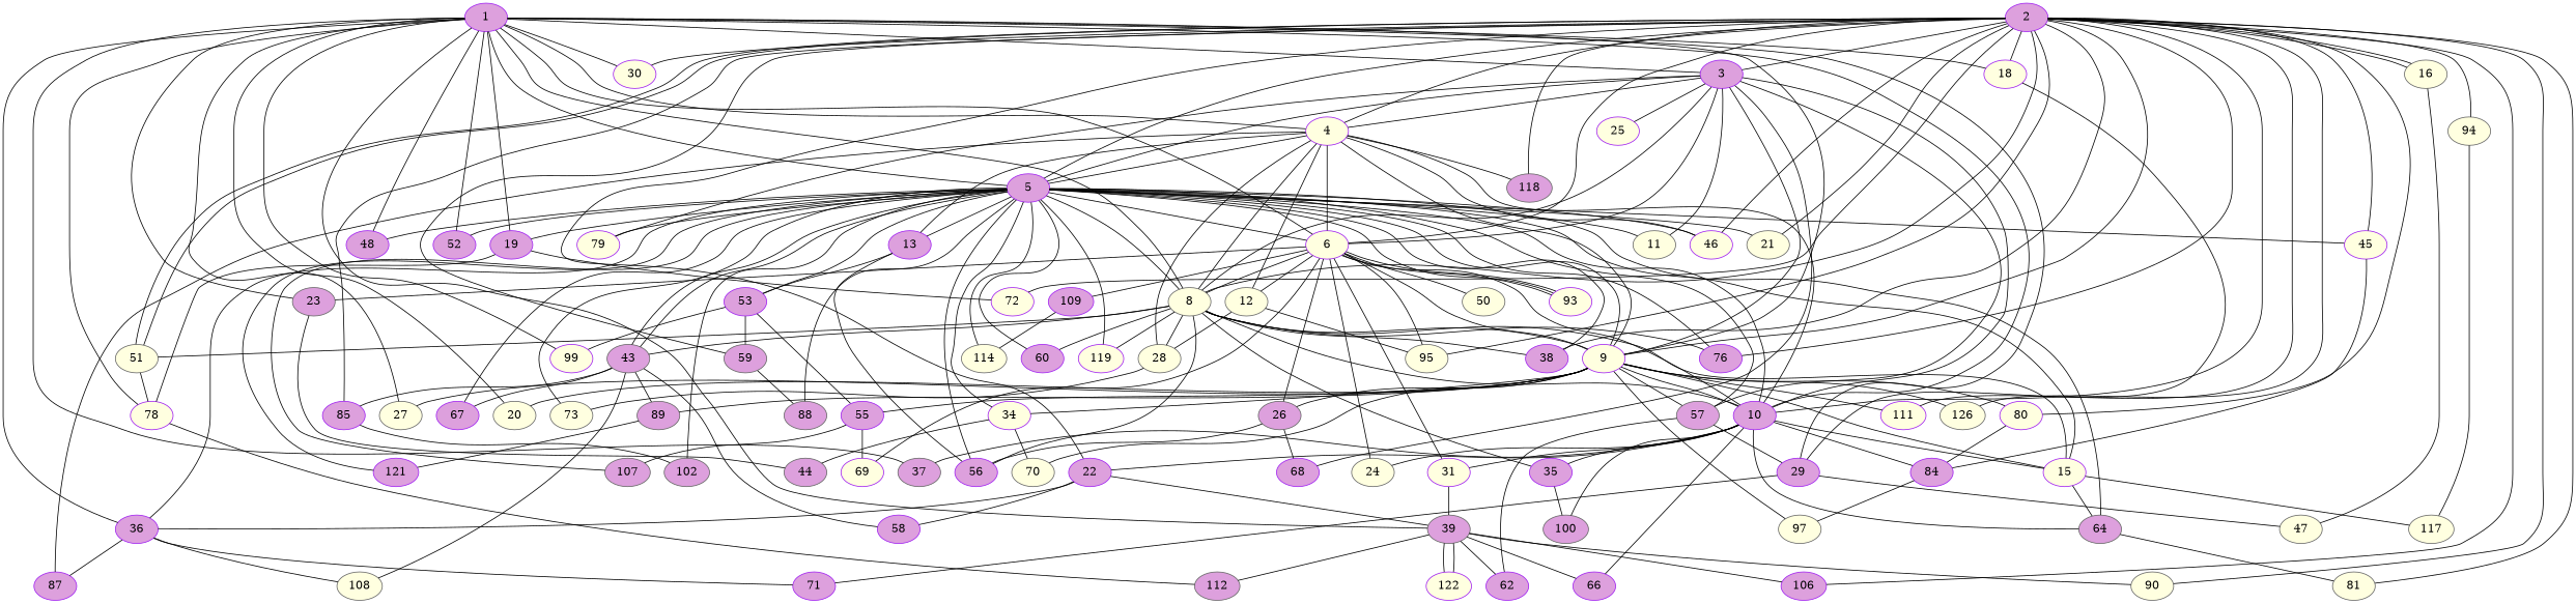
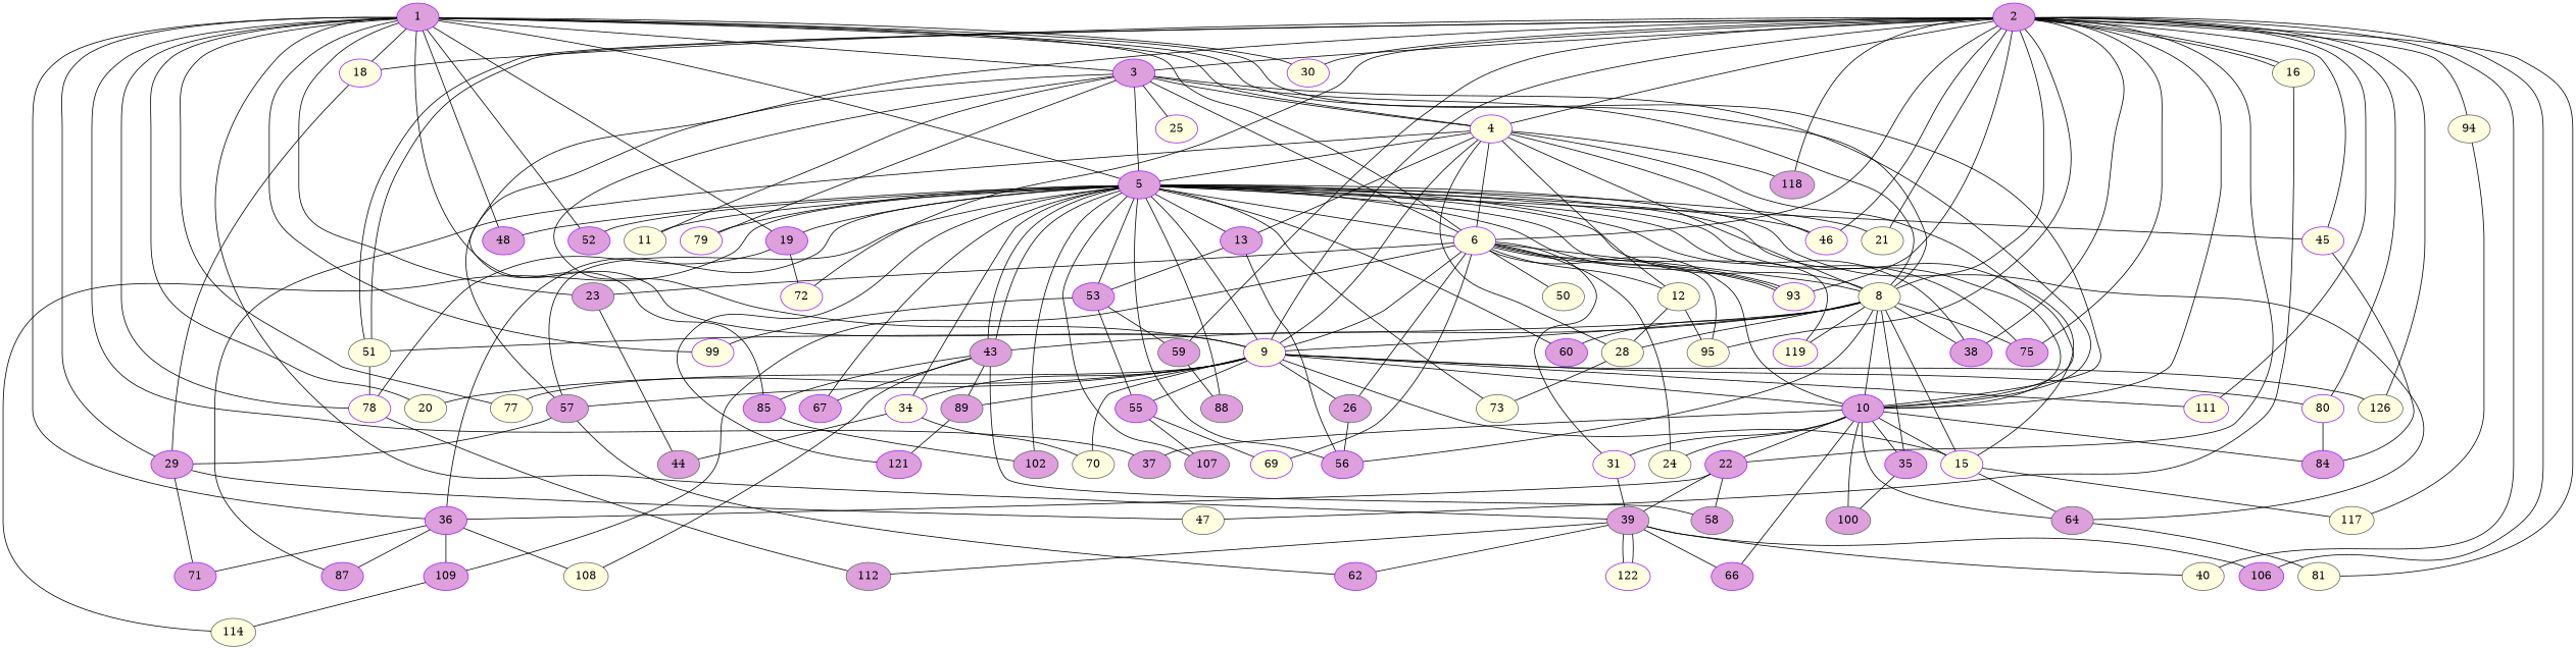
  graph {
    node [color=purple fillcolor=plum style=filled]
    1 [super="+42"]
    3 [super="+17"]
    4 [fillcolor=lightyellow super="+14"]
    5 [super="+74"]
    6 [fillcolor=lightyellow super="+54"]
    8 [color=gray40 fillcolor=lightyellow super="+49"]
    9 [fillcolor=lightyellow super="+61"]
    10 [super="+65"]
    18 [fillcolor=lightyellow]
    19
    20 [color=gray40 fillcolor=lightyellow]
    23 [color=gray40]
    29 [super="+91"]
    30 [fillcolor=lightyellow]
    36 [super="+41"]
    37 [color=gray40]
    39 [color=gray40 super="+101"]
    48
    52
-   77 [color=gray40 fillcolor=lightyellow label=27]
+   77 [color=gray40 fillcolor=lightyellow]
    78 [fillcolor=lightyellow super="+83"]
    99 [fillcolor=lightyellow]
    2 [super="+7"]
    16 [color=gray40 fillcolor=lightyellow]
    21 [color=gray40 fillcolor=lightyellow]
    22 [super="+92"]
    38 [super="+43"]
    45 [fillcolor=lightyellow]
    46 [fillcolor=lightyellow]
    51 [color=gray40 fillcolor=lightyellow super="+110"]
    59 [color=gray40]
    72 [fillcolor=lightyellow]
-   75 [super="+98" label=76]
+   75 [super="+98"]
    80 [fillcolor=lightyellow]
    81 [color=gray40 fillcolor=lightyellow]
    85
-   90 [color=gray40 fillcolor=lightyellow]
+   90 [color=gray40 fillcolor=lightyellow label=40]
    94 [color=gray40 fillcolor=lightyellow]
    95 [color=gray40 fillcolor=lightyellow super="+103"]
    106
    111 [fillcolor=lightyellow]
    118 [color=gray40]
    n43 [color=gray40 fillcolor=lightyellow label=126]
    11 [color=gray40 fillcolor=lightyellow]
    25 [fillcolor=lightyellow]
    57 [color=gray40 super="+82"]
-   68
    79 [fillcolor=lightyellow]
    12 [color=gray40 fillcolor=lightyellow]
    13
    28 [color=gray40 fillcolor=lightyellow super="+40"]
    87
    15 [fillcolor=lightyellow]
    n54 [color=gray40 label=43 super="+63"]
    34 [fillcolor=lightyellow super="+115"]
    53
    56 [super="+113"]
    60
    64 [color=gray40 super="+76"]
    67
    73 [color=gray40 fillcolor=lightyellow]
    88 [color=gray40]
    93 [fillcolor=lightyellow super="+116"]
    102 [color=gray40]
    107 [color=gray40]
    114 [color=gray40 fillcolor=lightyellow]
    119 [fillcolor=lightyellow]
    121
    24 [color=gray40 fillcolor=lightyellow]
    26 [color=gray40]
    31 [fillcolor=lightyellow]
    50 [color=gray40 fillcolor=lightyellow super="+86"]
    69 [fillcolor=lightyellow]
    109
    35
    55
    70 [color=gray40 fillcolor=lightyellow]
    89 [color=gray40 super="+105"]
-   97 [color=gray40 fillcolor=lightyellow]
    66
    84 [super="+104"]
    100 [color=gray40]
    44 [color=gray40]
    47 [color=gray40 fillcolor=lightyellow]
    71
    108 [color=gray40 fillcolor=lightyellow]
    62
    112 [color=gray40]
    122 [fillcolor=lightyellow]
-   58
+   58 [color=gray40]
    117 [color=gray40 fillcolor=lightyellow]
    1 -- 3
    1 -- 4
    1 -- 5 [weight=2]
    1 -- 6
    1 -- 8
    1 -- 9
    1 -- 10
    1 -- 18
    1 -- 19
    1 -- 20
    1 -- 23
    1 -- 29
    1 -- 30
    1 -- 36
    1 -- 37
    1 -- 39
    1 -- 48
    1 -- 52
    1 -- 77
    1 -- 78
    1 -- 99
    3 -- 4
    3 -- 5
    3 -- 6
    3 -- 8
    3 -- 9
    3 -- 10 [weight=2]
    3 -- 11
    3 -- 25
    3 -- 57
-   3 -- 68
    3 -- 79
    4 -- 5 [weight=2]
    4 -- 6
    4 -- 8
    4 -- 9
    4 -- 10 [weight=2]
    4 -- 46
    4 -- 118
    4 -- 12
    4 -- 13
    4 -- 28
    4 -- 87
    5 -- 6
    5 -- 8
    5 -- 9
    5 -- 10
    5 -- 19
    5 -- 36
    5 -- 48
    5 -- 52
    5 -- 21
    5 -- 38
    5 -- 45
    5 -- 46
    5 -- 75
    5 -- 11
    5 -- 57
    5 -- 79
    5 -- 13
    5 -- 15
    5 -- n54
    5 -- n54
    5 -- 34
    5 -- 53
    5 -- 56
    5 -- 60
    5 -- 64
    5 -- 67
    5 -- 73
    5 -- 88
    5 -- 93
    5 -- 102
    5 -- 107
    5 -- 114
    5 -- 119
    5 -- 121
    6 -- 8 [weight=2]
    6 -- 9
    6 -- 10
    6 -- 23
    6 -- 95
    6 -- 12
    6 -- 93
    6 -- 93
    6 -- 24
    6 -- 26
    6 -- 31
    6 -- 50
    6 -- 69
    6 -- 109
    8 -- 9 [weight=2]
    8 -- 10
    8 -- 38
    8 -- 51
    8 -- 75
    8 -- 28
    8 -- 15
    8 -- n54
    8 -- 56
    8 -- 60
    8 -- 119
    8 -- 35
    9 -- 10
    9 -- 20
    9 -- 77
    9 -- 80
    9 -- 111
    9 -- n43
    9 -- 57
    9 -- 15 [weight=2]
    9 -- 34
    9 -- 26
    9 -- 55
    9 -- 70
    9 -- 89
-   9 -- 97
    10 -- 37
    10 -- 22
    10 -- 15
    10 -- 64
    10 -- 24
    10 -- 31
    10 -- 35
    10 -- 66
    10 -- 84
    10 -- 100
    18 -- 29
    19 -- 78
    19 -- 72
    23 -- 44
    29 -- 47
    29 -- 71
    36 -- 87
+   36 -- 109
    36 -- 71
    36 -- 108
    39 -- 90
    39 -- 106
    39 -- 66
    39 -- 62
    39 -- 112
    39 -- 122
    39 -- 122
    78 -- 112
    2 -- 3 [weight=2]
    2 -- 4 [weight=2]
-   2 -- 5 [weight=2]
+   2 -- 93 [weight=2]
    2 -- 6 [weight=2]
    2 -- 8 [weight=2]
    2 -- 9 [weight=2]
    2 -- 10 [weight=2]
    2 -- 18
    2 -- 30
    2 -- 16
    2 -- 16
    2 -- 21
    2 -- 22
    2 -- 38
    2 -- 45
    2 -- 46
    2 -- 51
    2 -- 51
    2 -- 59
    2 -- 72
    2 -- 75
    2 -- 80
    2 -- 81
    2 -- 85
    2 -- 90
    2 -- 94
    2 -- 95
    2 -- 106
    2 -- 111
    2 -- 118
    2 -- n43
    16 -- 47
    22 -- 36
    22 -- 39
    22 -- 58
    45 -- 84
    51 -- 78
    59 -- 88
    80 -- 84
    85 -- 102
    94 -- 117
    57 -- 29
    57 -- 62
    12 -- 95
    12 -- 28
    13 -- 53
    13 -- 56
    28 -- 73
    15 -- 64
    15 -- 117
    n54 -- 85
    n54 -- 67
    n54 -- 89
    n54 -- 108
    n54 -- 58
    34 -- 70
    34 -- 44
    53 -- 99
    53 -- 59
    53 -- 55
    64 -- 81
-   26 -- 68
    26 -- 56
    31 -- 39
    109 -- 114
    35 -- 100
    55 -- 107
    55 -- 69
    89 -- 121
-   84 -- 97
  }
